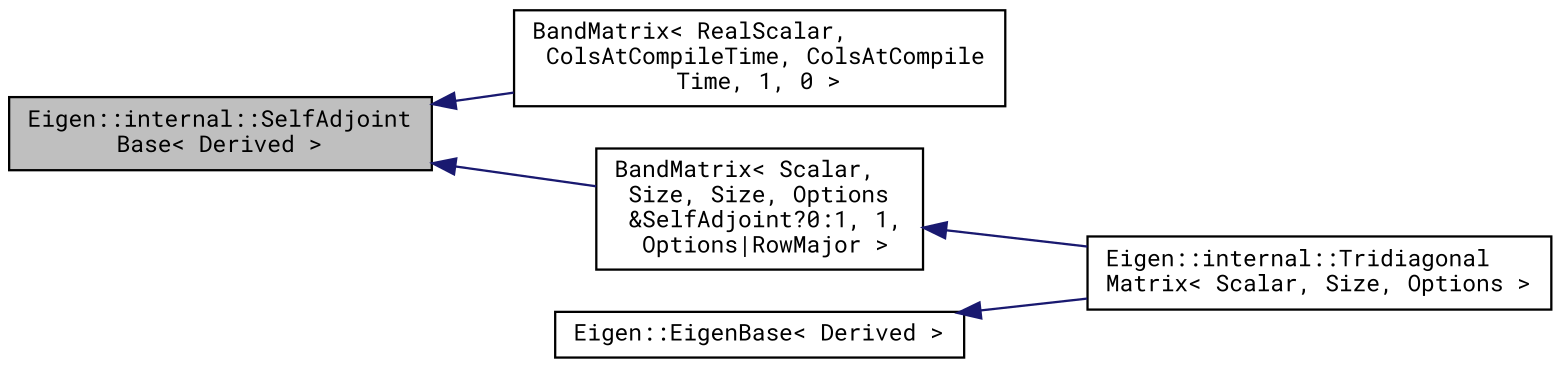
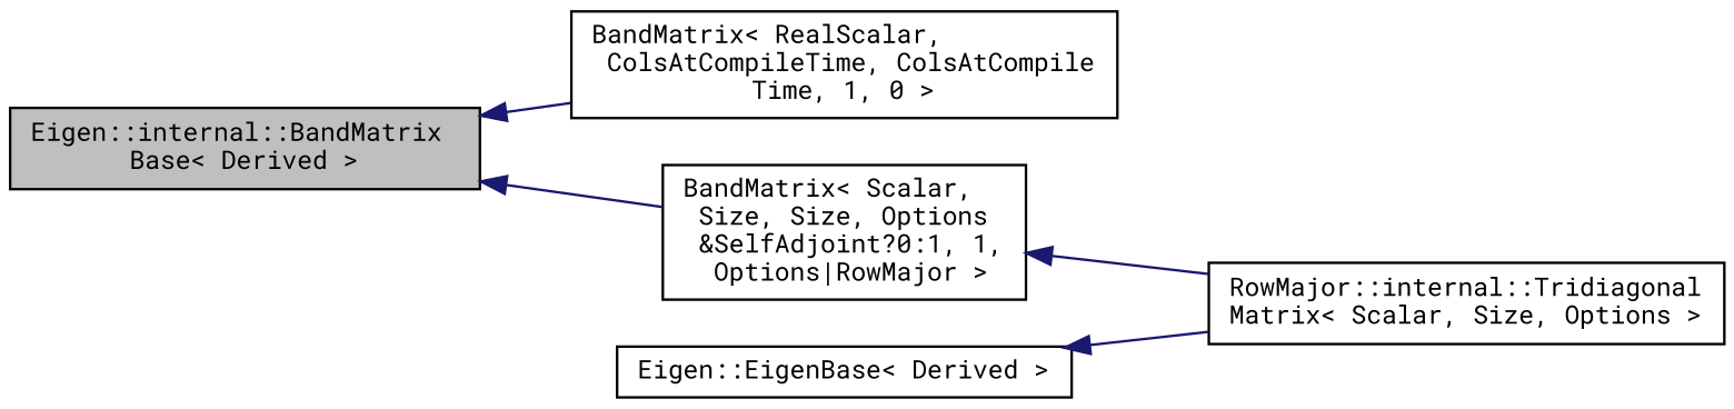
  digraph {
    fontname="Roboto Mono"
    rankdir=LR
    node [color=black fillcolor=white fontname="Roboto Mono" fontsize=10 shape=record style=filled]
    edge [color=midnightblue dir=back fontname="Roboto Mono" fontsize=10 labelfontname=Helvetica labelfontsize=10 style=solid]
-   n1 [fillcolor=grey75 fontcolor=black height=0.2 label="Eigen::internal::SelfAdjoint\lBase\< Derived \>" width=0.4]
+   n1 [fillcolor=grey75 fontcolor=black height=0.2 label="Eigen::internal::BandMatrix\lBase\< Derived \>" width=0.4]
    n2 [height=0.2 label="BandMatrix\< RealScalar,\l ColsAtCompileTime, ColsAtCompile\lTime, 1, 0 \>" width=0.4]
    n3 [height=0.2 label="BandMatrix\< Scalar,\l Size, Size, Options\l &SelfAdjoint?0:1, 1,\l Options\|RowMajor \>" width=0.4]
-   n4 [height=0.2 label="Eigen::internal::Tridiagonal\lMatrix\< Scalar, Size, Options \>" width=0.4]
+   n4 [height=0.2 label="RowMajor::internal::Tridiagonal\lMatrix\< Scalar, Size, Options \>" width=0.4]
    n5 [height=0.2 label="Eigen::EigenBase\< Derived \>" width=0.4]
    n1 -> n2
    n1 -> n3
    n3 -> n4
    n5 -> n4
  }
